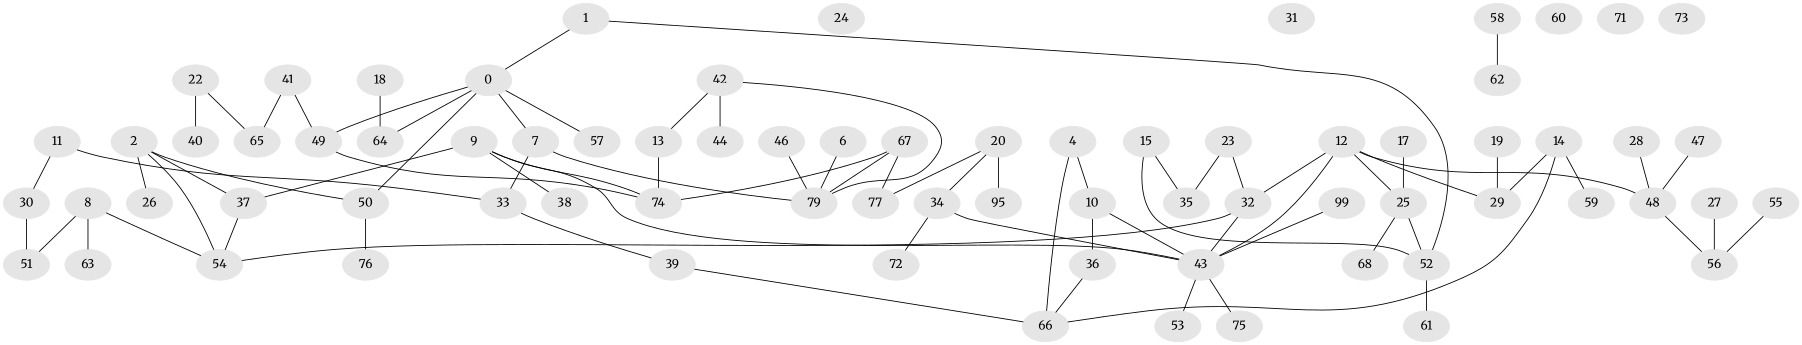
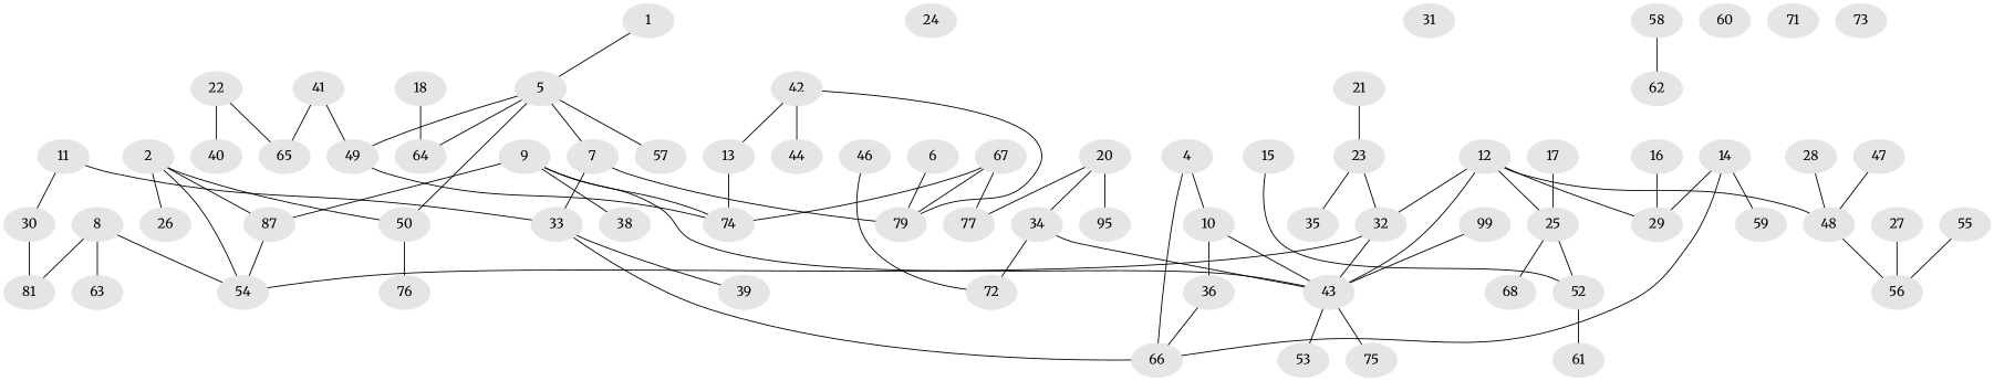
  graph {
    fontname=Merriweather
    node [color=gray90 fontname=Merriweather style=filled]
    edge [fontname=Merriweather]
    1
-   5 [label=0]
+   5
    52
    50
    7
    49
    57
    64
    61
    2
    26
-   37
+   37 [label=87]
    54
    76
    4
    10
    66
    43
    36
    n20 [label=79]
    33
    74
    6
    39
    8
-   51
+   51 [label=81]
    63
    9
    38
    23
    32
    35
    53
    75
    13
    11
    30
    12
    25
    29
    48
    68
    56
    14
    59
    15
-   16 [label=19]
+   16
    17
    18
    n50 [label=99]
    20
    34
    n53 [label=95]
    77
    72
+   21
    22
    40
    65
    24
    27
    28
    31
    41
    42
    44
    46
    47
    55
    58
    62
    60
    67
    71
    73
    1 -- 5
-   1 -- 52
    5 -- 50
    5 -- 7
    5 -- 49
    5 -- 57
    5 -- 64
    52 -- 61
    50 -- 76
    7 -- n20
    7 -- 33
    49 -- 74
    2 -- 50
    2 -- 26
    2 -- 37
    2 -- 54
    37 -- 54
    4 -- 10
    4 -- 66
    10 -- 43
    10 -- 36
    43 -- 53
    43 -- 75
    36 -- 66
-   39 -- 66
+   33 -- 66
    33 -- 39
    6 -- n20
    8 -- 54
    8 -- 51
    8 -- 63
    9 -- 37
    9 -- 43
    9 -- 74
    9 -- 38
    23 -- 32
    23 -- 35
    32 -- 54
    32 -- 43
    13 -- 74
    11 -- 33
    11 -- 30
    30 -- 51
    12 -- 43
    12 -- 32
    12 -- 25
    12 -- 29
    12 -- 48
    25 -- 52
    25 -- 68
    48 -- 56
    14 -- 66
    14 -- 29
    14 -- 59
    15 -- 52
-   15 -- 35
    16 -- 29
    17 -- 25
    18 -- 64
    n50 -- 43
    20 -- 34
    20 -- n53
    20 -- 77
    34 -- 43
    34 -- 72
+   21 -- 23
    22 -- 40
    22 -- 65
    27 -- 56
    28 -- 48
    41 -- 49
    41 -- 65
    42 -- n20
    42 -- 13
    42 -- 44
-   46 -- n20
+   46 -- 72
    47 -- 48
    55 -- 56
    58 -- 62
    67 -- n20
    67 -- 74
    67 -- 77
  }
